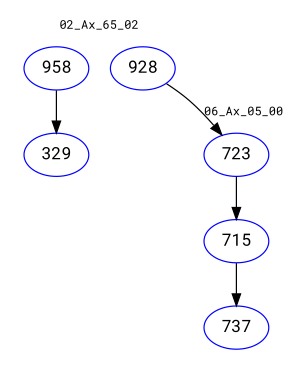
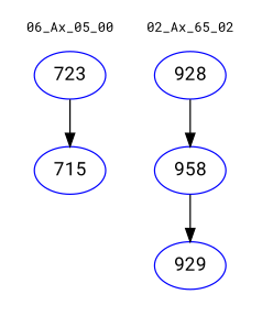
  digraph {
    fontname="Roboto Mono"
    node [color=blue fontname="Roboto Mono"]
    edge [color=black fontname="Roboto Mono"]
    n1 [label=723]
    n2 [label=715]
-   n3 [label=737]
    n4 [label=928]
    n5 [label=958]
-   n6 [label=329]
+   n6 [label=929]
    subgraph cluster_1 {
      color=white
      fontsize=10
      label="06_Ax_05_00"
      n1
      n2
-     n3
    }
    subgraph cluster_2 {
      color=white
      fontsize=10
      label="02_Ax_65_02"
      n4
      n5
      n6
    }
    n1 -> n2
-   n2 -> n3
-   n4 -> n1
+   n4 -> n5
    n5 -> n6
  }
